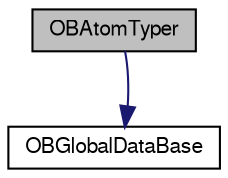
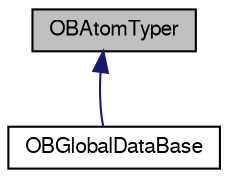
  digraph {
    node [color=black fontname=FreeSans fontsize=10 shape=record style=filled]
    n1 [fillcolor=grey75 fontcolor=black height=0.2 label=OBAtomTyper width=0.4]
    n2 [fillcolor=white height=0.2 label=OBGlobalDataBase width=0.4]
-   n2 -> n1 [color=midnightblue dir=back fontname=FreeSans fontsize=10 labelfontname=FreeSans labelfontsize=10 style=solid]
+   n1 -> n2 [color=midnightblue dir=back fontname=FreeSans fontsize=10 labelfontname=FreeSans labelfontsize=10 style=solid]
  }
